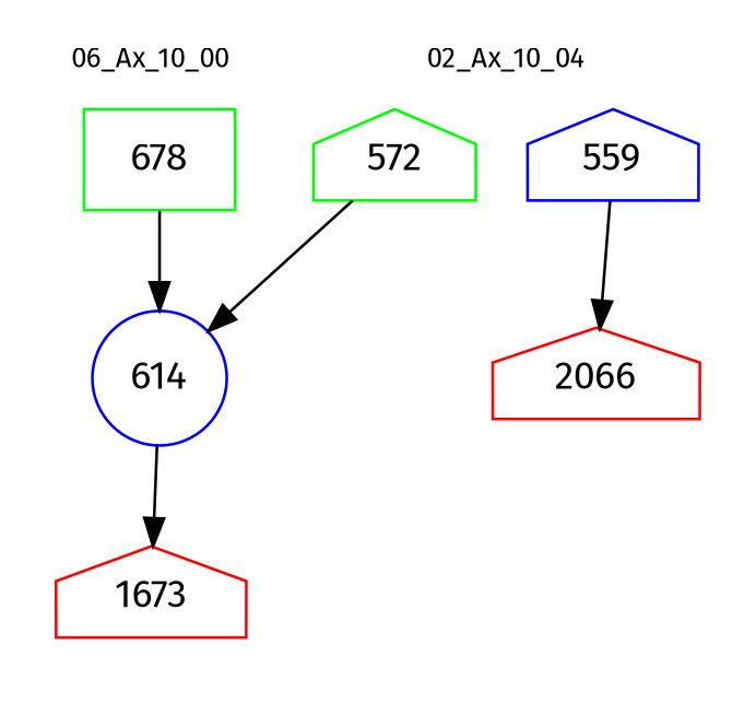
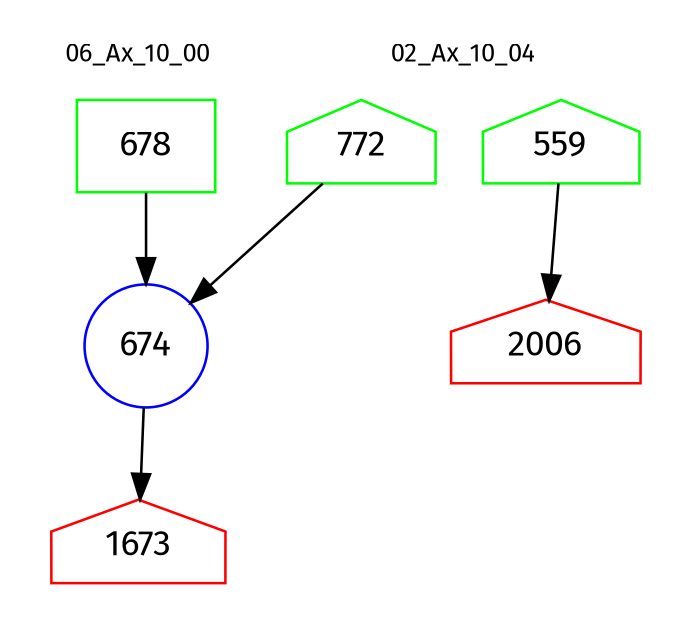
  digraph {
    fontname="Fira Sans"
    node [color=green fontname="Fira Sans" shape=house]
    edge [color=black fontname="Fira Sans"]
    n1 [label=678 shape=box]
-   n2 [color=blue label=614 shape=circle]
+   n2 [color=blue label=674 shape=circle]
    n3 [color=red label=1673]
-   n4 [label=572]
-   n5 [color=blue label=559]
-   n6 [color=red label=2066]
+   n4 [label=772]
+   n5 [label=559]
+   n6 [color=red label=2006]
    subgraph cluster_1 {
      color=white
      fontsize=10
      label="06_Ax_10_00"
      n1
      n2
      n3
    }
    subgraph cluster_2 {
      color=white
      fontsize=10
      label="02_Ax_10_04"
      n4
      n5
      n6
    }
    n1 -> n2
    n2 -> n3
    n4 -> n2
    n5 -> n6
  }
